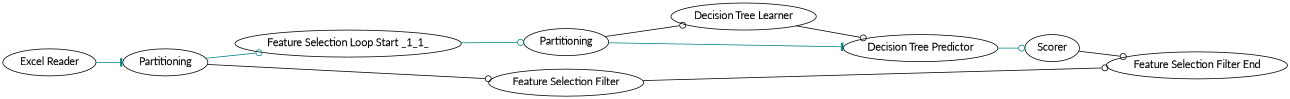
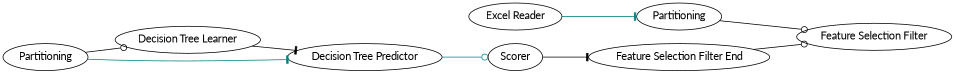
  digraph {
    fontname=Lato
    rankdir=LR
    node [fontname=Lato]
    edge [arrowhead=odot color=black fontname=Lato]
    n1 [label="Decision Tree Learner"]
    n2 [label="Decision Tree Predictor"]
    n3 [label=Scorer]
    n4 [label=Partitioning]
-   n5 [label="Feature Selection Loop Start _1_1_"]
    n6 [label="Feature Selection Filter"]
    n7 [label=Partitioning]
    n8 [label="Excel Reader"]
    n9 [label="Feature Selection Filter End"]
-   n1 -> n2
+   n1 -> n2 [arrowhead=tee]
    n2 -> n3 [color=teal]
-   n3 -> n9
-   n4 -> n5 [color=teal]
+   n3 -> n9 [arrowhead=tee]
    n4 -> n6
-   n5 -> n7 [color=teal]
    n7 -> n1
    n7 -> n2 [arrowhead=tee color=teal]
    n8 -> n4 [arrowhead=tee color=teal]
-   n6 -> n9
+   n9 -> n6
  }
